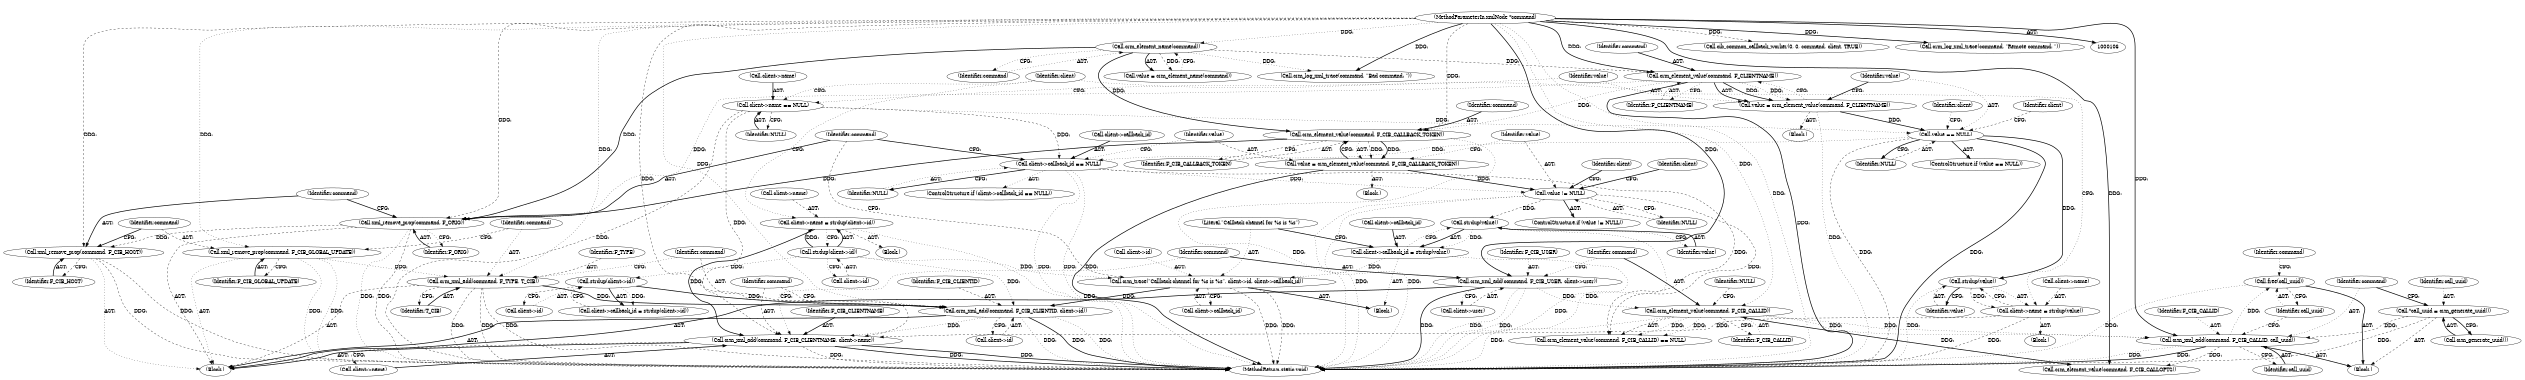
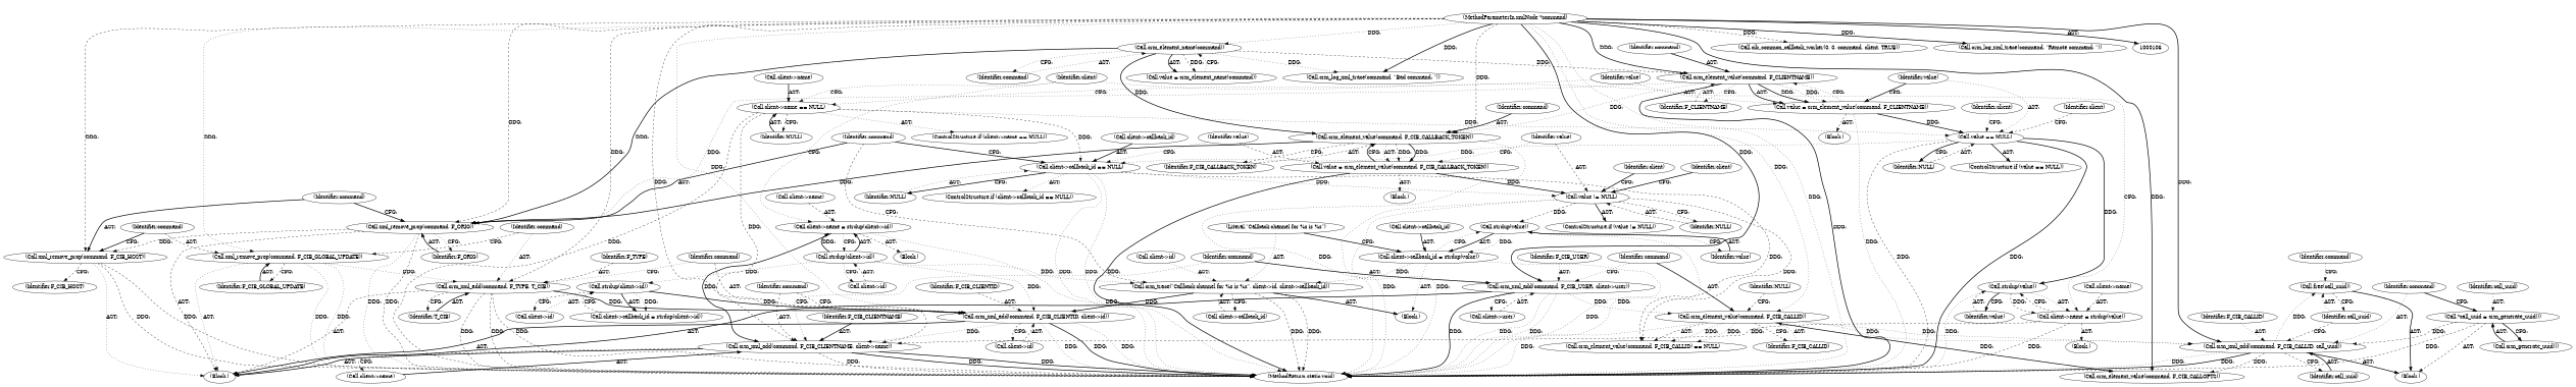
  digraph {
    edge [style=dotted]
    n1 [label="(Call,free(call_uuid))"]
    n2 [label="(Block,)"]
    n3 [label="(Identifier,call_uuid)"]
    n4 [label="(MethodReturn,static void)"]
    n5 [label="(Call,crm_xml_add(command, F_CIB_CALLID, call_uuid))"]
    n6 [label="(Identifier,call_uuid)"]
    n7 [label="(Call,crm_element_value(command, F_CIB_CALLOPTS))"]
    n8 [label="(Call,crm_element_value(command, F_CIB_CALLID))"]
    n9 [label="(Identifier,F_CIB_CALLID)"]
    n10 [label="(Call,crm_element_value(command, F_CIB_CALLID) == NULL)"]
    n11 [label="(Call,crm_xml_add(command, F_CIB_USER, client->user))"]
    n12 [label="(Block,)"]
    n13 [label="(Call,client->user)"]
    n14 [label="(Call,crm_xml_add(command, F_CIB_CLIENTNAME, client->name))"]
    n15 [label="(Call,client->name)"]
    n16 [label="(Call,crm_xml_add(command, F_CIB_CLIENTID, client->id))"]
    n17 [label="(Call,client->id)"]
    n18 [label="(Call,crm_xml_add(command, F_TYPE, T_CIB))"]
    n19 [label="(Identifier,T_CIB)"]
    n20 [label="(Call,xml_remove_prop(command, F_CIB_GLOBAL_UPDATE))"]
    n21 [label="(Identifier,F_CIB_GLOBAL_UPDATE)"]
    n22 [label="(Call,xml_remove_prop(command, F_CIB_HOST))"]
    n23 [label="(Identifier,F_CIB_HOST)"]
    n24 [label="(Call,xml_remove_prop(command, F_ORIG))"]
    n25 [label="(Identifier,F_ORIG)"]
    n26 [label="(Call,crm_element_name(command))"]
    n27 [label="(Call,crm_element_value(command, F_CIB_CALLBACK_TOKEN))"]
    n28 [label="(Call,crm_element_value(command, F_CLIENTNAME))"]
    n29 [label="(Identifier,command)"]
    n30 [label="(Call,value = crm_element_name(command))"]
    n31 [label="(Call,crm_log_xml_trace(command, \"Bad command: \"))"]
    n32 [label="(Call,value = crm_element_value(command, F_CIB_CALLBACK_TOKEN))"]
    n33 [label="(Identifier,F_CIB_CALLBACK_TOKEN)"]
    n34 [label="(Call,value = crm_element_value(command, F_CLIENTNAME))"]
    n35 [label="(Identifier,F_CLIENTNAME)"]
    n36 [label="(MethodParameterIn,xmlNode *command)"]
    n37 [label="(Call,cib_common_callback_worker(0, 0, command, client, TRUE))"]
    n38 [label="(Call,crm_log_xml_trace(command, \"Remote command: \"))"]
    1000106
    n40 [label="(Call,value != NULL)"]
    n41 [label="(Block,)"]
    n42 [label="(Call,value == NULL)"]
    n43 [label="(Block,)"]
    n44 [label="(Call,crm_trace(\"Callback channel for %s is %s\", client->id, client->callback_id))"]
    n45 [label="(Block,)"]
    n46 [label="(Call,client->callback_id)"]
    n47 [label="(Call,strdup(client->id))"]
    n48 [label="(Call,strdup(client->id))"]
    n49 [label="(Call,client->name = strdup(client->id))"]
    n50 [label="(Call,client->id)"]
    n51 [label="(Call,client->callback_id = strdup(client->id))"]
    n52 [label="(Call,client->id)"]
    n53 [label="(Block,)"]
    n54 [label="(Call,client->callback_id = strdup(value))"]
    n55 [label="(Call,strdup(value))"]
    n56 [label="(Identifier,value)"]
    n57 [label="(Identifier,NULL)"]
    n58 [label="(ControlStructure,if (value != NULL))"]
    n59 [label="(Call,client->callback_id == NULL)"]
    n60 [label="(Identifier,NULL)"]
    n61 [label="(ControlStructure,if (client->callback_id == NULL))"]
    n62 [label="(Call,strdup(value))"]
    n63 [label="(ControlStructure,if (value == NULL))"]
    n64 [label="(Identifier,NULL)"]
    n65 [label="(Call,client->name = strdup(value))"]
    n66 [label="(Identifier,value)"]
    n67 [label="(Call,client->name == NULL)"]
+   n68 [label="(ControlStructure,if (client->name == NULL))"]
    n69 [label="(Identifier,NULL)"]
    n70 [label="(Block,)"]
    n71 [label="(Call,*call_uuid = crm_generate_uuid())"]
    n72 [label="(Call,crm_generate_uuid())"]
    n73 [label="(Identifier,command)"]
    n74 [label="(Identifier,command)"]
    n75 [label="(Call,client->callback_id)"]
    n76 [label="(Identifier,client)"]
    n77 [label="(Identifier,F_TYPE)"]
    n78 [label="(Identifier,command)"]
    n79 [label="(Identifier,value)"]
    n80 [label="(Call,client->callback_id)"]
    n81 [label="(Identifier,command)"]
    n82 [label="(Identifier,F_CIB_CLIENTID)"]
    n83 [label="(Identifier,F_CIB_CLIENTNAME)"]
    n84 [label="(Literal,\"Callback channel for %s is %s\")"]
    n85 [label="(Identifier,command)"]
    n86 [label="(Identifier,command)"]
    n87 [label="(Identifier,NULL)"]
    n88 [label="(Identifier,value)"]
    n89 [label="(Call,client->name)"]
    n90 [label="(Identifier,command)"]
    n91 [label="(Identifier,client)"]
    n92 [label="(Identifier,command)"]
    n93 [label="(Identifier,call_uuid)"]
    n94 [label="(Identifier,client)"]
    n95 [label="(Call,client->id)"]
    n96 [label="(Identifier,command)"]
    n97 [label="(Call,client->name)"]
    n98 [label="(Identifier,command)"]
    n99 [label="(Identifier,client)"]
    n100 [label="(Identifier,command)"]
    n101 [label="(Call,client->name)"]
    n102 [label="(Identifier,client)"]
    n103 [label="(Identifier,value)"]
    n104 [label="(Identifier,value)"]
    n105 [label="(Identifier,F_CIB_USER)"]
    n106 [label="(Identifier,F_CIB_CALLID)"]
    n107 [label="(Identifier,command)"]
    n1 -> n2 [label="AST: " style=bold]
    n1 -> n3 [label="CFG: " style=dashed]
-   n1 -> n4 [label="DDG: "]
    n3 -> n1 [label="AST: "]
    n3 -> n5 [label="CFG: " style=dashed]
    n5 -> n1 [label="DDG: "]
    n5 -> n2 [label="AST: " style=bold]
    n5 -> n4 [label="DDG: " style=bold]
    n5 -> n4 [label="DDG: "]
    n5 -> n6 [label="CFG: " style=dashed]
    n5 -> n7 [label="DDG: " style=dashed]
    n6 -> n5 [label="AST: " style=bold]
    n8 -> n4 [label="DDG: "]
    n8 -> n5 [label="DDG: "]
    n8 -> n5 [label="DDG: "]
    n8 -> n7 [label="DDG: " style=bold]
    n8 -> n9 [label="CFG: " style=dashed]
    n8 -> n10 [label="AST: " style=dashed]
    n8 -> n10 [label="DDG: "]
    n8 -> n10 [label="DDG: "]
    n9 -> n8 [label="AST: "]
    n11 -> n4 [label="DDG: " style=bold]
    n11 -> n4 [label="DDG: "]
    n11 -> n4 [label="DDG: "]
    n11 -> n8 [label="DDG: "]
    n11 -> n12 [label="AST: " style=bold]
    n11 -> n13 [label="CFG: "]
    n13 -> n11 [label="AST: " style=dashed]
    n14 -> n4 [label="DDG: " style=dashed]
    n14 -> n4 [label="DDG: " style=bold]
    n14 -> n4 [label="DDG: " style=bold]
    n14 -> n12 [label="AST: " style=bold]
    n14 -> n15 [label="CFG: " style=dashed]
    n15 -> n14 [label="AST: " style=bold]
    n16 -> n4 [label="DDG: "]
    n16 -> n4 [label="DDG: "]
    n16 -> n4 [label="DDG: " style=bold]
    n16 -> n12 [label="AST: " style=bold]
    n16 -> n14 [label="DDG: "]
    n16 -> n17 [label="CFG: " style=dashed]
    n17 -> n16 [label="AST: " style=dashed]
    n18 -> n4 [label="DDG: " style=dashed]
    n18 -> n4 [label="DDG: " style=dashed]
    n18 -> n4 [label="DDG: " style=dashed]
    n18 -> n12 [label="AST: " style=dashed]
    n18 -> n16 [label="DDG: " style=bold]
    n18 -> n19 [label="CFG: " style=dashed]
    n19 -> n18 [label="AST: " style=bold]
    n20 -> n4 [label="DDG: "]
    n20 -> n4 [label="DDG: "]
    n20 -> n12 [label="AST: "]
    n20 -> n18 [label="DDG: "]
    n20 -> n21 [label="CFG: " style=dashed]
    n21 -> n20 [label="AST: " style=bold]
    n22 -> n4 [label="DDG: " style=dashed]
    n22 -> n4 [label="DDG: " style=dashed]
    n22 -> n12 [label="AST: "]
    n22 -> n23 [label="CFG: " style=dashed]
-   n23 -> n22 [label="AST: " style=bold]
    n24 -> n4 [label="DDG: " style=dashed]
    n24 -> n4 [label="DDG: "]
    n24 -> n12 [label="AST: " style=dashed]
    n24 -> n22 [label="DDG: " style=dashed]
    n24 -> n25 [label="CFG: "]
    n25 -> n24 [label="AST: " style=bold]
    n26 -> n24 [label="DDG: " style=bold]
    n26 -> n27 [label="DDG: " style=bold]
    n26 -> n28 [label="DDG: " style=dashed]
    n26 -> n29 [label="CFG: "]
    n26 -> n30 [label="AST: " style=bold]
    n26 -> n30 [label="DDG: " style=dashed]
    n26 -> n31 [label="DDG: "]
    n27 -> n4 [label="DDG: "]
    n27 -> n24 [label="DDG: " style=bold]
    n27 -> n32 [label="AST: "]
    n27 -> n32 [label="DDG: " style=dashed]
    n27 -> n32 [label="DDG: " style=bold]
    n27 -> n33 [label="CFG: " style=dashed]
    n28 -> n4 [label="DDG: " style=bold]
    n28 -> n24 [label="DDG: "]
    n28 -> n27 [label="DDG: "]
    n28 -> n34 [label="AST: " style=bold]
    n28 -> n34 [label="DDG: " style=bold]
    n28 -> n34 [label="DDG: "]
    n28 -> n35 [label="CFG: "]
    n29 -> n26 [label="AST: "]
    n30 -> n26 [label="CFG: "]
    n32 -> n4 [label="DDG: " style=bold]
    n32 -> n27 [label="CFG: " style=bold]
    n32 -> n40 [label="DDG: " style=bold]
    n32 -> n41 [label="AST: " style=dashed]
    n33 -> n27 [label="AST: " style=dashed]
    n34 -> n4 [label="DDG: "]
    n34 -> n28 [label="CFG: "]
    n34 -> n42 [label="DDG: " style=bold]
    n34 -> n43 [label="AST: " style=dashed]
    n35 -> n28 [label="AST: " style=dashed]
    n36 -> n4 [label="DDG: "]
    n36 -> n5 [label="DDG: " style=bold]
    n36 -> n7 [label="DDG: " style=bold]
    n36 -> n8 [label="DDG: "]
    n36 -> n11 [label="DDG: " style=bold]
    n36 -> n14 [label="DDG: " style=dashed]
    n36 -> n16 [label="DDG: "]
-   n36 -> n18 [label="DDG: "]
+   n36 -> n18 [label="DDG: " style=dashed]
    n36 -> n20 [label="DDG: "]
    n36 -> n22 [label="DDG: " style=dashed]
    n36 -> n24 [label="DDG: " style=dashed]
    n36 -> n26 [label="DDG: "]
    n36 -> n27 [label="DDG: " style=dashed]
    n36 -> n28 [label="DDG: " style=bold]
    n36 -> n31 [label="DDG: " style=bold]
    n36 -> n37 [label="DDG: " style=dashed]
    n36 -> n38 [label="DDG: " style=bold]
    n36 -> 1000106 [label="AST: " style=bold]
    n40 -> n4 [label="DDG: "]
    n40 -> n4 [label="DDG: "]
    n40 -> n10 [label="DDG: " style=dashed]
    n40 -> n55 [label="DDG: " style=dashed]
    n40 -> n57 [label="CFG: " style=dashed]
    n40 -> n58 [label="AST: " style=bold]
    n42 -> n4 [label="DDG: " style=bold]
    n42 -> n4 [label="DDG: " style=dashed]
    n42 -> n59 [label="DDG: "]
    n42 -> n62 [label="DDG: " style=bold]
    n42 -> n63 [label="AST: " style=bold]
    n42 -> n64 [label="CFG: " style=bold]
    n44 -> n4 [label="DDG: " style=dashed]
    n44 -> n4 [label="DDG: " style=dashed]
    n44 -> n16 [label="DDG: " style=bold]
    n44 -> n45 [label="AST: " style=bold]
    n44 -> n46 [label="CFG: " style=dashed]
    n46 -> n44 [label="AST: " style=dashed]
    n47 -> n16 [label="DDG: "]
    n47 -> n44 [label="DDG: "]
    n47 -> n48 [label="DDG: "]
    n47 -> n49 [label="AST: " style=bold]
    n47 -> n49 [label="DDG: " style=bold]
    n47 -> n50 [label="CFG: "]
    n48 -> n16 [label="DDG: " style=bold]
    n48 -> n51 [label="AST: " style=bold]
    n48 -> n51 [label="DDG: "]
    n48 -> n52 [label="CFG: " style=dashed]
    n49 -> n4 [label="DDG: "]
    n49 -> n14 [label="DDG: " style=bold]
    n49 -> n47 [label="CFG: "]
    n49 -> n53 [label="AST: " style=dashed]
    n50 -> n47 [label="AST: " style=dashed]
    n51 -> n48 [label="CFG: " style=dashed]
    n52 -> n48 [label="AST: "]
    n54 -> n4 [label="DDG: "]
    n54 -> n44 [label="DDG: "]
    n54 -> n45 [label="AST: "]
    n54 -> n55 [label="CFG: "]
    n55 -> n4 [label="DDG: "]
    n55 -> n54 [label="AST: " style=bold]
    n55 -> n54 [label="DDG: "]
    n55 -> n56 [label="CFG: "]
    n56 -> n55 [label="AST: " style=bold]
    n57 -> n40 [label="AST: " style=dashed]
    n59 -> n4 [label="DDG: "]
    n59 -> n4 [label="DDG: "]
    n59 -> n10 [label="DDG: " style=dashed]
    n59 -> n40 [label="DDG: "]
    n59 -> n60 [label="CFG: " style=bold]
    n59 -> n61 [label="AST: "]
    n60 -> n59 [label="AST: "]
    n62 -> n4 [label="DDG: "]
    n62 -> n65 [label="AST: "]
    n62 -> n65 [label="DDG: " style=dashed]
    n62 -> n66 [label="CFG: " style=bold]
    n64 -> n42 [label="AST: " style=dashed]
    n65 -> n4 [label="DDG: " style=dashed]
    n65 -> n14 [label="DDG: " style=dashed]
    n65 -> n62 [label="CFG: " style=dashed]
    n65 -> n70 [label="AST: " style=dashed]
    n66 -> n62 [label="AST: " style=dashed]
    n67 -> n4 [label="DDG: " style=dashed]
    n67 -> n14 [label="DDG: " style=dashed]
    n67 -> n42 [label="DDG: "]
    n67 -> n59 [label="DDG: " style=dashed]
+   n67 -> n68 [label="AST: "]
    n67 -> n69 [label="CFG: " style=dashed]
    n69 -> n67 [label="AST: " style=bold]
    n71 -> n2 [label="AST: " style=dashed]
    n71 -> n4 [label="DDG: " style=dashed]
    n71 -> n5 [label="DDG: " style=dashed]
    n71 -> n72 [label="CFG: " style=bold]
    n72 -> n71 [label="AST: " style=bold]
    n73 -> n8 [label="AST: " style=bold]
    n73 -> n11 [label="CFG: "]
    n74 -> n28 [label="AST: " style=bold]
    n75 -> n59 [label="AST: " style=bold]
    n76 -> n40 [label="CFG: " style=bold]
    n77 -> n18 [label="AST: " style=dashed]
    n78 -> n22 [label="AST: " style=bold]
    n78 -> n24 [label="CFG: " style=bold]
    n79 -> n32 [label="CFG: "]
    n79 -> n40 [label="AST: " style=dashed]
    n80 -> n54 [label="AST: " style=bold]
    n81 -> n11 [label="AST: " style=bold]
    n81 -> n14 [label="CFG: "]
    n82 -> n16 [label="AST: " style=dashed]
    n83 -> n14 [label="AST: " style=bold]
    n84 -> n44 [label="AST: "]
    n84 -> n54 [label="CFG: " style=bold]
    n85 -> n5 [label="AST: "]
    n85 -> n71 [label="CFG: " style=bold]
    n86 -> n14 [label="AST: " style=dashed]
    n86 -> n16 [label="CFG: " style=dashed]
    n87 -> n8 [label="CFG: " style=dashed]
    n88 -> n34 [label="CFG: " style=bold]
    n88 -> n42 [label="AST: "]
    n89 -> n67 [label="AST: " style=bold]
    n90 -> n20 [label="AST: " style=dashed]
    n90 -> n22 [label="CFG: " style=bold]
    n91 -> n42 [label="CFG: "]
    n92 -> n18 [label="AST: "]
    n92 -> n20 [label="CFG: " style=dashed]
    n93 -> n71 [label="AST: "]
    n94 -> n40 [label="CFG: " style=bold]
    n95 -> n44 [label="AST: "]
    n96 -> n1 [label="CFG: "]
    n97 -> n65 [label="AST: " style=dashed]
    n98 -> n24 [label="AST: " style=bold]
    n98 -> n44 [label="CFG: " style=dashed]
    n98 -> n59 [label="CFG: " style=bold]
    n99 -> n42 [label="CFG: " style=dashed]
    n100 -> n27 [label="AST: " style=bold]
    n101 -> n49 [label="AST: " style=dashed]
    n102 -> n49 [label="CFG: "]
    n102 -> n65 [label="CFG: "]
    n102 -> n67 [label="CFG: "]
    n103 -> n34 [label="AST: "]
    n103 -> n67 [label="CFG: "]
    n104 -> n32 [label="AST: " style=dashed]
    n104 -> n59 [label="CFG: "]
    n105 -> n11 [label="AST: "]
    n106 -> n5 [label="AST: "]
    n107 -> n16 [label="AST: " style=dashed]
    n107 -> n18 [label="CFG: "]
  }
